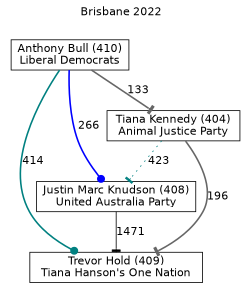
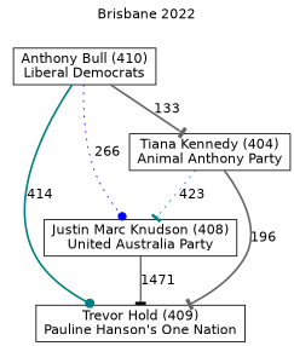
  digraph {
    fontname="DejaVu Sans"
    label="Brisbane 2022"
    labelloc=t
    mclimit=10
    node [fontname="DejaVu Sans" shape=box]
    edge [arrowhead=tee color=gray40 fontname="DejaVu Sans" style=bold]
-   n1 [label="Trevor Hold (409)\nTiana Hanson's One Nation"]
+   n1 [label="Trevor Hold (409)\nPauline Hanson's One Nation"]
    n2 [label="Justin Marc Knudson (408)\nUnited Australia Party"]
-   n3 [label="Tiana Kennedy (404)\nAnimal Justice Party"]
+   n3 [label="Tiana Kennedy (404)\nAnimal Anthony Party"]
    n4 [label="Anthony Bull (410)\nLiberal Democrats"]
    n2 -> n1 [color=black label=1471 style=solid]
    n3 -> n1 [label=196]
    n3 -> n2 [color=teal label=423 style=dotted]
    n4 -> n1 [arrowhead=dot color=teal label=414]
-   n4 -> n2 [arrowhead=dot color=blue label=266]
+   n4 -> n2 [arrowhead=dot color=blue label=266 style=dotted]
    n4 -> n3 [label=133]
  }
